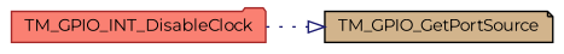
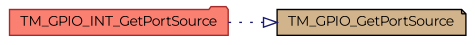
  digraph {
    rankdir=LR
    fontname=Montserrat
    node [fontname=Montserrat fontsize=10 style=filled]
-   n1 [color=brown fillcolor=salmon fontcolor=black height=0.2 label=TM_GPIO_INT_DisableClock shape=folder width=0.4]
+   n1 [color=brown fillcolor=salmon fontcolor=black height=0.2 label=TM_GPIO_INT_GetPortSource shape=folder width=0.4]
    n2 [color=black fillcolor=tan height=0.2 label=TM_GPIO_GetPortSource shape=note width=0.4]
    n1 -> n2 [color=midnightblue fontname=Montserrat fontsize=10 labelfontname=Helvetica labelfontsize=10 style=dotted arrowhead=onormal]
  }
